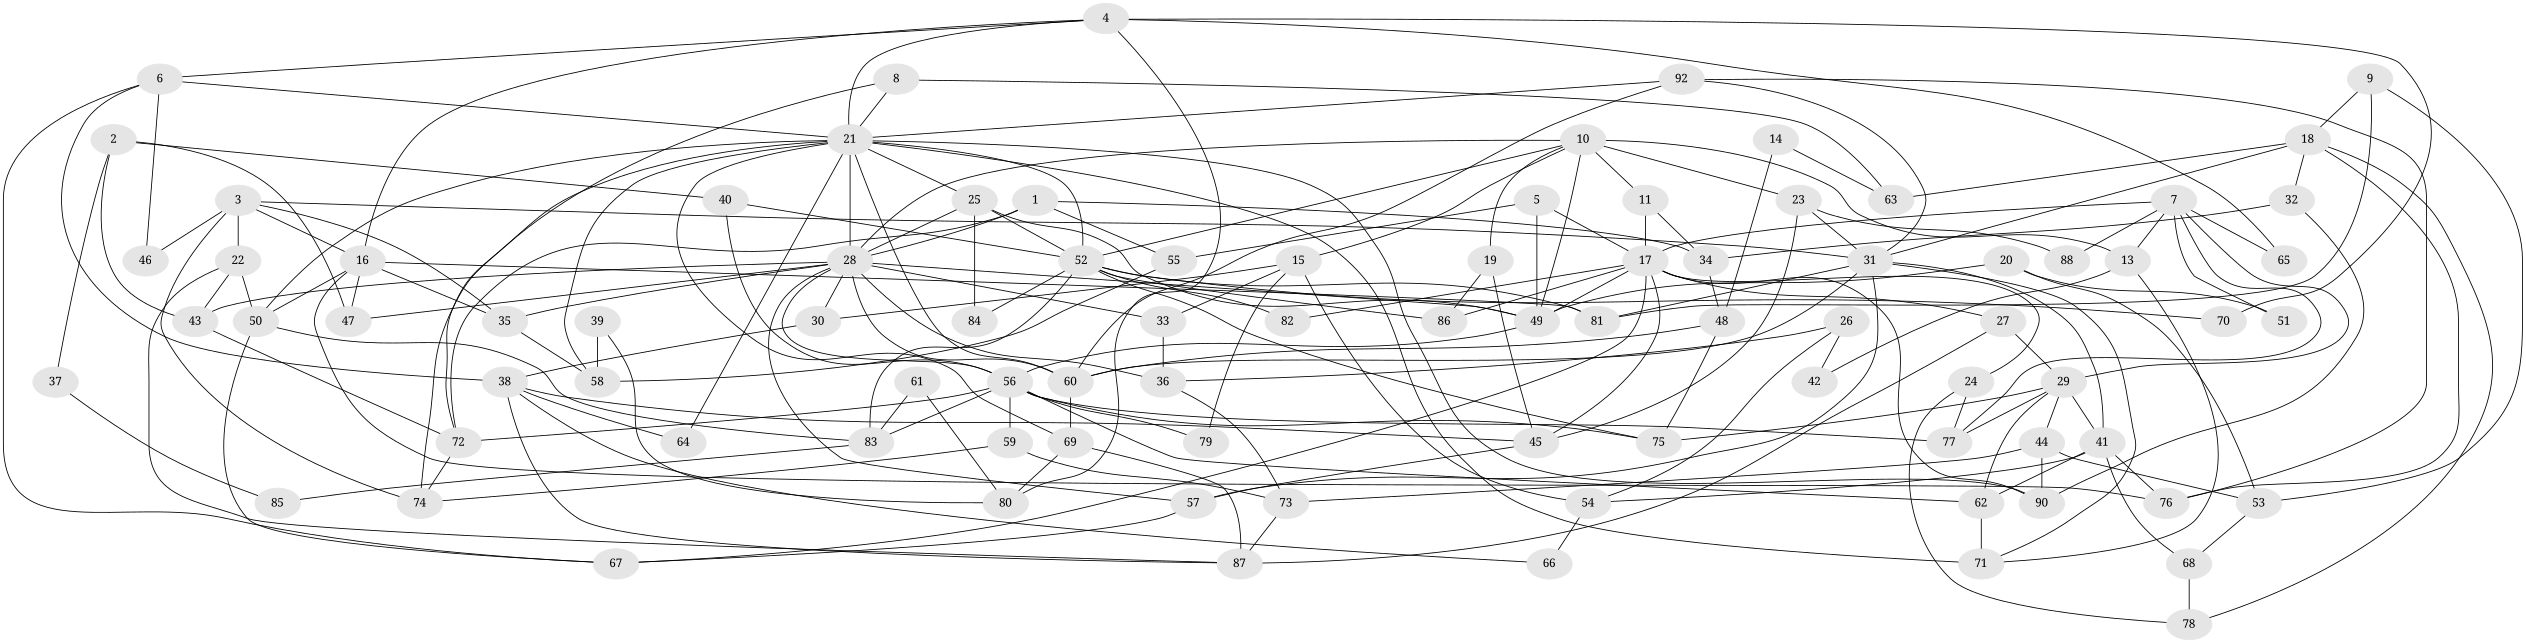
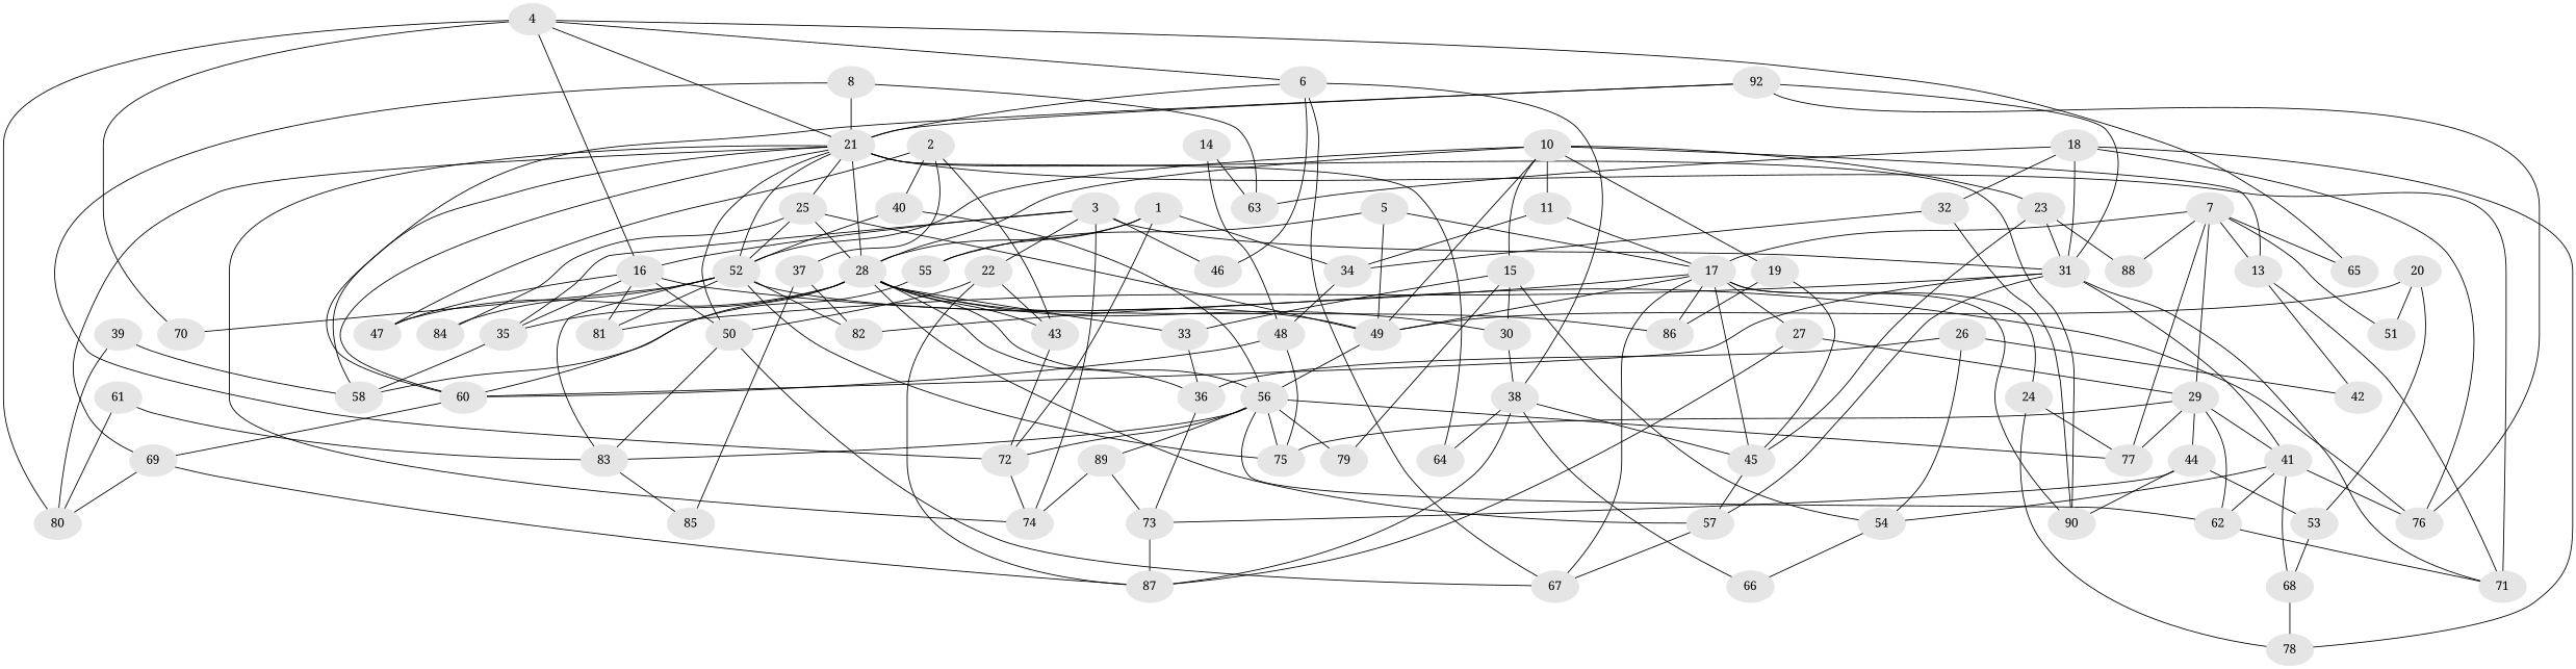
  graph {
    fontname="Noto Serif"
    node [color=gray90 fontname="Noto Serif" style=filled]
    edge [fontname="Noto Serif" weight=1.0]
    1
    28
    34
    55
    72
    43
    47
    35
    49
    60
    30
    33
    36
    56
    57
    48
    58
    74
    2
    37
    40
    82
    85
    52
    3
    16
    22
    31
    46
    81
    76
    50
    87
    71
    41
    4
    6
    21
    65
    70
    80
    38
    67
    90
    25
    64
    69
    5
    17
    24
    27
    45
    86
    66
    7
    13
    29
    51
    77
    88
    42
    44
    62
    75
    8
    63
-   9
    18
    53
    32
    78
    68
    10
    11
    15
    19
    23
    54
    79
    84
    83
    n82 [label=92]
    14
    20
    26
    73
-   59
+   59 [label=89]
    39
    61
    1 -- 28
    1 -- 34
    1 -- 55
    1 -- 72
    28 -- 43
    28 -- 47
    28 -- 35 [weight=2.0]
    28 -- 49
    28 -- 60
    28 -- 30
    28 -- 33
    28 -- 36
    28 -- 56
    28 -- 57
    34 -- 48
    55 -- 58
    72 -- 74
    43 -- 72
    35 -- 58
    49 -- 56
    60 -- 69
    30 -- 38
    33 -- 36
    36 -- 73
    56 -- 72
    56 -- 77 [weight=2.0]
    56 -- 62
    56 -- 75
    56 -- 79
    56 -- 83
    56 -- 59
    57 -- 67
    48 -- 60
    48 -- 75
    2 -- 43
    2 -- 47
    2 -- 37
    2 -- 40
+   37 -- 82
    37 -- 85
    40 -- 56
    40 -- 52
    52 -- 82
    52 -- 81
    52 -- 70 [weight=2.0]
    52 -- 86
    52 -- 75
    52 -- 84
    52 -- 83 [weight=2.0]
    3 -- 35
    3 -- 74
    3 -- 16 [weight=2.0]
    3 -- 22
    3 -- 31 [weight=2.0]
    3 -- 46
    16 -- 47
    16 -- 35
    16 -- 81
    16 -- 76
    16 -- 50
    22 -- 43
    22 -- 50
    22 -- 87
    31 -- 60
    31 -- 57
    31 -- 81
    31 -- 71
    31 -- 41
    50 -- 67
    50 -- 83
    41 -- 76
    41 -- 62
    41 -- 68
    41 -- 54
    4 -- 16
    4 -- 6
    4 -- 21
    4 -- 65
    4 -- 70
    4 -- 80
    6 -- 46
    6 -- 21
    6 -- 38
    6 -- 67
    21 -- 28 [weight=4.0]
    21 -- 60
    21 -- 58
    21 -- 74
    21 -- 52
    21 -- 50
    21 -- 71 [weight=2.0]
    21 -- 90
    21 -- 25
    21 -- 64
    21 -- 69
    38 -- 87
    38 -- 64
    38 -- 45
    38 -- 66
    25 -- 28
    25 -- 49
    25 -- 52
    25 -- 84
    69 -- 87
    69 -- 80
    5 -- 55
    5 -- 49
    5 -- 17
    17 -- 49
    17 -- 82
    17 -- 67
    17 -- 90
    17 -- 24 [weight=2.0]
    17 -- 27
    17 -- 45 [weight=2.0]
    17 -- 86
    24 -- 77
    24 -- 78
    27 -- 87
    27 -- 29
    45 -- 57
    7 -- 65
    7 -- 17
    7 -- 13
    7 -- 29
    7 -- 51
    7 -- 77
    7 -- 88
    13 -- 71
    13 -- 42
    29 -- 41
    29 -- 77
    29 -- 44
    29 -- 62
    29 -- 75
    44 -- 90
    44 -- 53
    44 -- 73
    62 -- 71
    8 -- 72
    8 -- 21
    8 -- 63
-   9 -- 81
-   9 -- 18
-   9 -- 53
    18 -- 31
    18 -- 76
    18 -- 63
    18 -- 32
    18 -- 78
    53 -- 68
    32 -- 34
    32 -- 90
    68 -- 78
    10 -- 28
    10 -- 49
    10 -- 52
    10 -- 13
    10 -- 11
    10 -- 15
    10 -- 19
    10 -- 23 [weight=2.0]
    11 -- 34
    11 -- 17
    15 -- 30
    15 -- 33
    15 -- 54
    15 -- 79
    19 -- 45
    19 -- 86
    23 -- 31
    23 -- 45
    23 -- 88
    54 -- 66
    83 -- 85
    n82 -- 60
    n82 -- 31
    n82 -- 76
    n82 -- 21
    14 -- 48
    14 -- 63
    20 -- 49
    20 -- 51
    20 -- 53
    26 -- 36
    26 -- 42
    26 -- 54
    73 -- 87
    59 -- 74
    59 -- 73
    39 -- 58
    39 -- 80
    61 -- 80
    61 -- 83
  }
